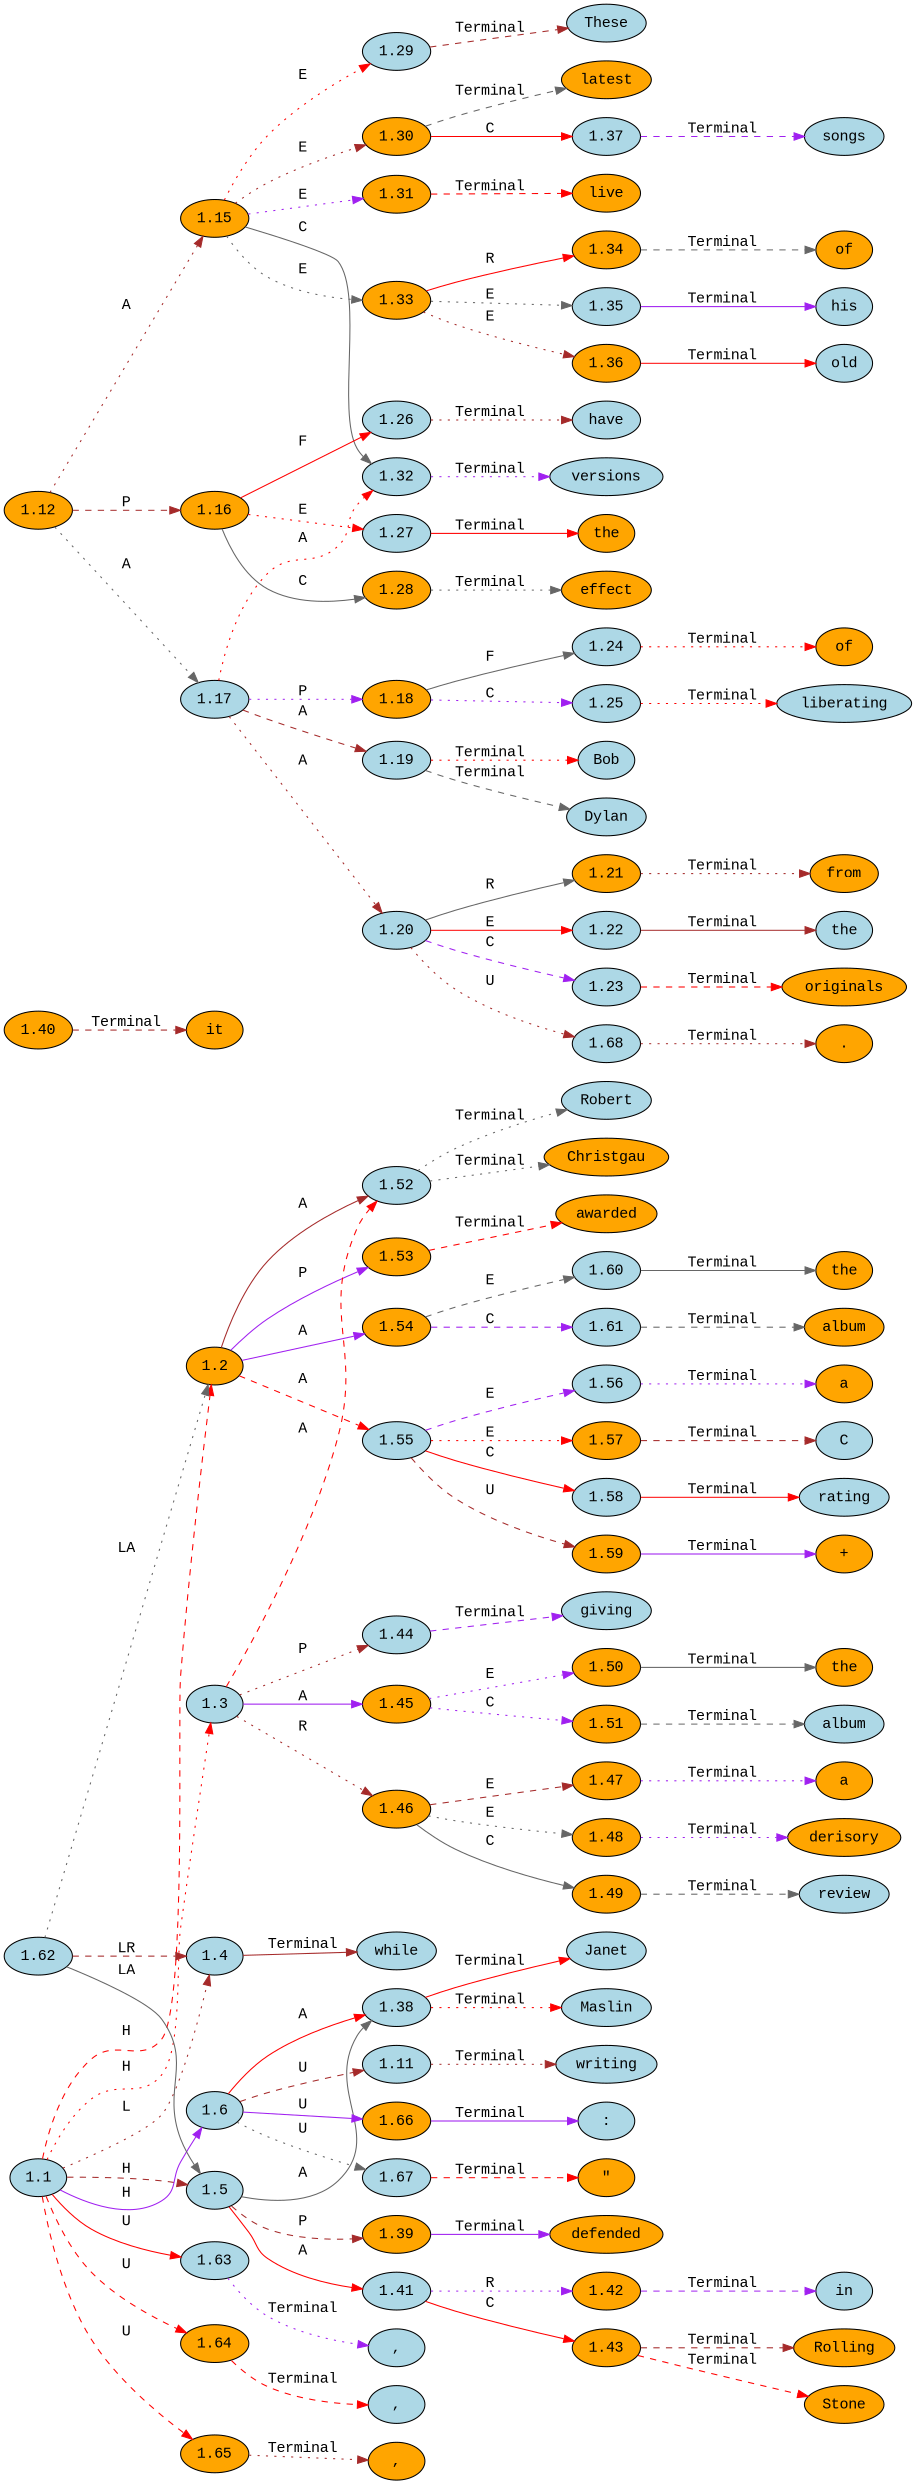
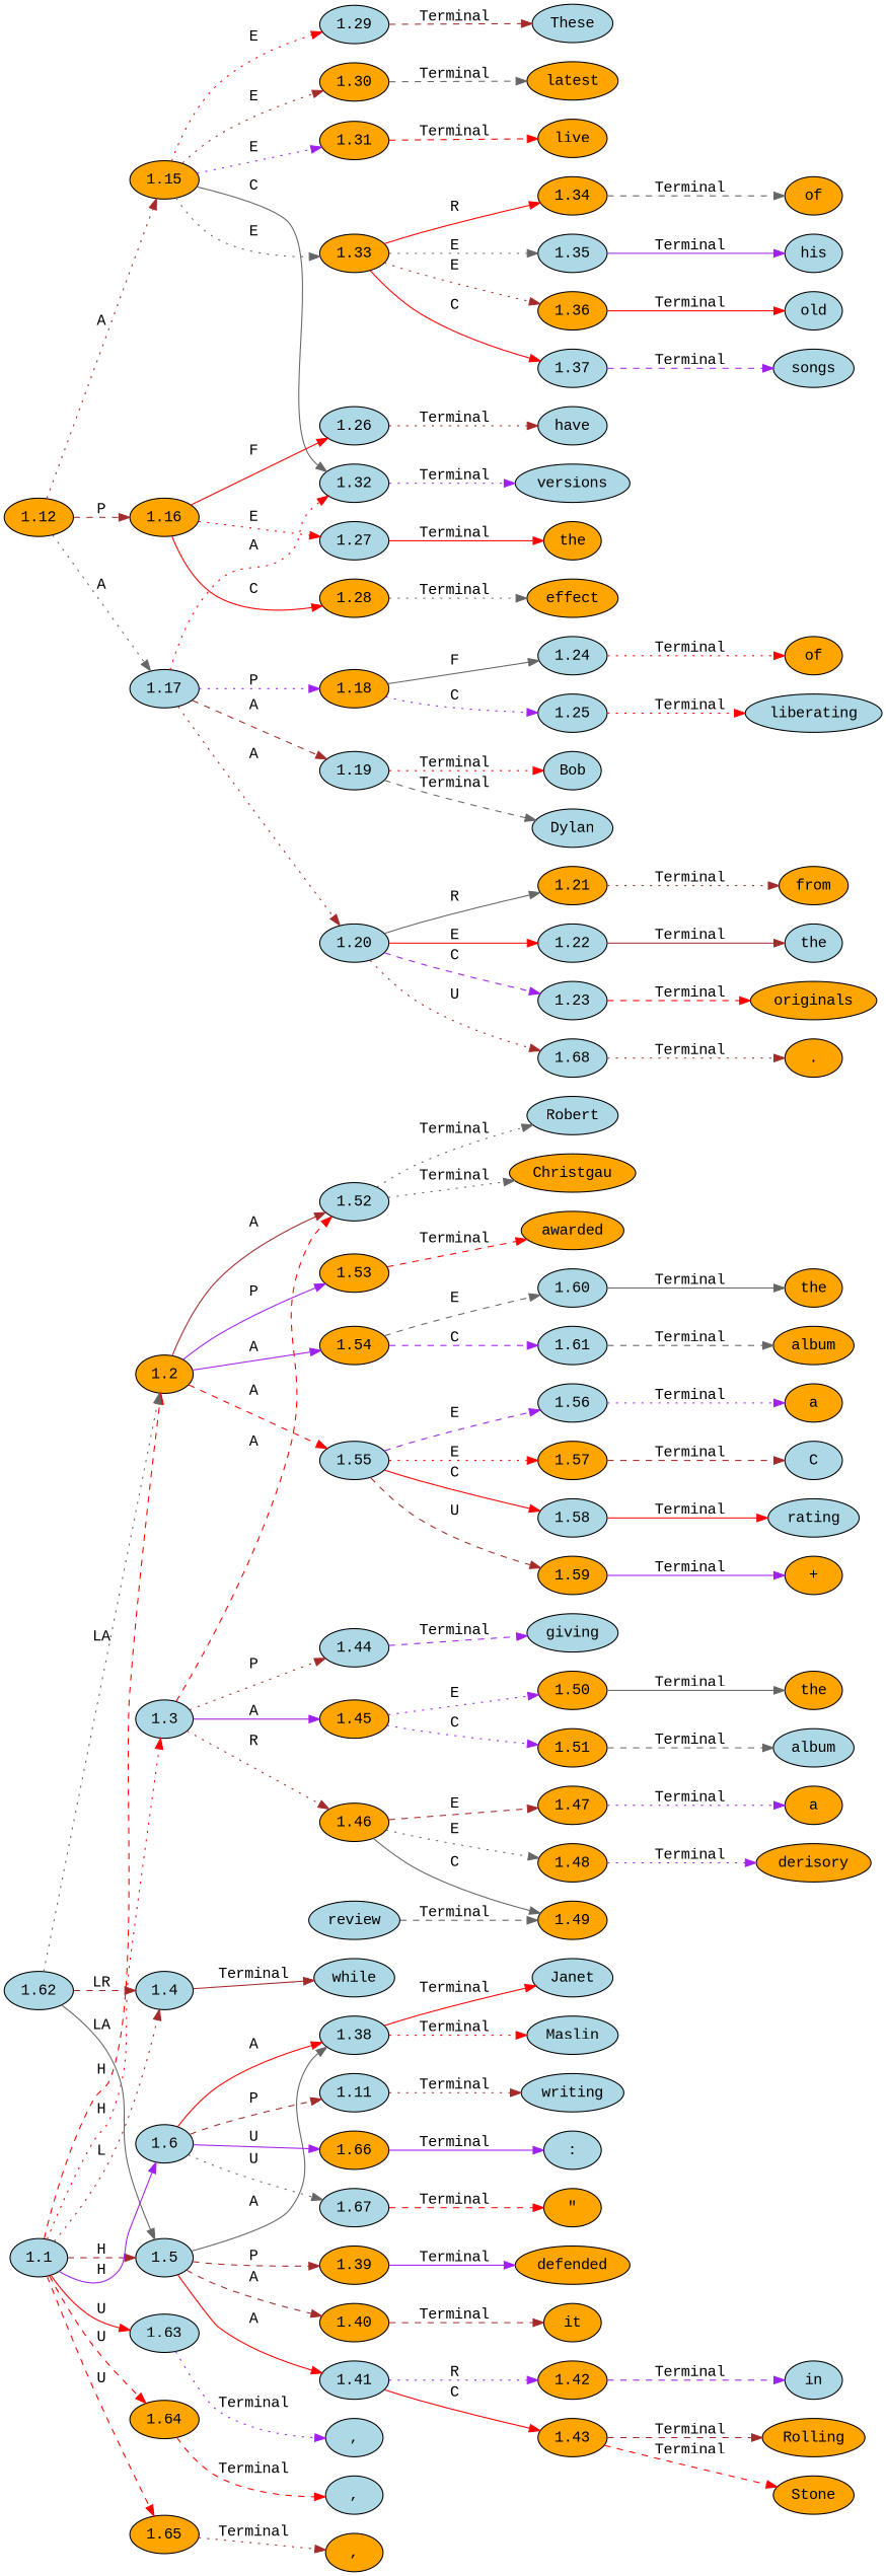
  digraph {
    fontname="Liberation Mono"
    rankdir=LR
    node [fillcolor=lightblue fontname="Liberation Mono" ordering=out style=filled]
    edge [color=red fontname="Liberation Mono" ordering=out style=dotted]
    n1 [label=Robert]
    n2 [label=","]
    n3 [label=giving]
    n4 [fillcolor=orange label=the]
    n5 [label=album]
    n6 [fillcolor=orange label=a]
    n7 [fillcolor=orange label=derisory]
    n8 [label=review]
    n9 [label=","]
    n10 [label=while]
    n11 [label=Janet]
    n12 [fillcolor=orange label=Christgau]
    n13 [label=Maslin]
    n14 [fillcolor=orange label=defended]
    n15 [fillcolor=orange label=it]
    n16 [label=in]
    n17 [fillcolor=orange label=Rolling]
    n18 [fillcolor=orange label=Stone]
    n19 [fillcolor=orange label=","]
    n20 [label=writing]
    n21 [label=":"]
    n22 [fillcolor=orange label="\""]
    n23 [fillcolor=orange label=awarded]
    n24 [label=These]
    n25 [fillcolor=orange label=latest]
    n26 [fillcolor=orange label=live]
    n27 [label=versions]
    n28 [fillcolor=orange label=of]
    n29 [label=his]
    n30 [label=old]
    n31 [label=songs]
    n32 [label=have]
    n33 [fillcolor=orange label=the]
    n34 [fillcolor=orange label=the]
    n35 [fillcolor=orange label=effect]
    n36 [fillcolor=orange label=of]
    n37 [label=liberating]
    n38 [label=Bob]
    n39 [label=Dylan]
    n40 [fillcolor=orange label=from]
    n41 [label=the]
    n42 [fillcolor=orange label=originals]
    n43 [fillcolor=orange label="."]
    n44 [fillcolor=orange label=album]
    n45 [fillcolor=orange label=a]
    n46 [label=C]
    n47 [fillcolor=orange label="+"]
    n48 [label=rating]
    n49 [label=1.1]
    n50 [fillcolor=orange label=1.2]
    n51 [label=1.3]
    n52 [label=1.4]
    n53 [label=1.5]
    n54 [label=1.6]
    n55 [label=1.63]
    n56 [fillcolor=orange label=1.64]
    n57 [fillcolor=orange label=1.65]
    n58 [label=1.52]
    n59 [fillcolor=orange label=1.53]
    n60 [fillcolor=orange label=1.54]
    n61 [label=1.55]
    n62 [label=1.44]
    n63 [fillcolor=orange label=1.45]
    n64 [fillcolor=orange label=1.46]
    n65 [label=1.38]
    n66 [fillcolor=orange label=1.39]
    n67 [fillcolor=orange label=1.40]
    n68 [label=1.41]
    n69 [label=1.11]
    n70 [fillcolor=orange label=1.66]
    n71 [label=1.67]
    n72 [label=1.60]
    n73 [label=1.61]
    n74 [label=1.56]
    n75 [fillcolor=orange label=1.57]
    n76 [label=1.58]
    n77 [fillcolor=orange label=1.59]
    n78 [fillcolor=orange label=1.50]
    n79 [fillcolor=orange label=1.51]
    n80 [fillcolor=orange label=1.47]
    n81 [fillcolor=orange label=1.48]
    n82 [fillcolor=orange label=1.49]
    n83 [fillcolor=orange label=1.42]
    n84 [fillcolor=orange label=1.43]
    n85 [fillcolor=orange label=1.12]
    n86 [fillcolor=orange label=1.15]
    n87 [fillcolor=orange label=1.16]
    n88 [label=1.17]
    n89 [label=1.29]
    n90 [fillcolor=orange label=1.30]
    n91 [fillcolor=orange label=1.31]
    n92 [label=1.32]
    n93 [fillcolor=orange label=1.33]
    n94 [label=1.26]
    n95 [label=1.27]
    n96 [fillcolor=orange label=1.28]
    n97 [fillcolor=orange label=1.18]
    n98 [label=1.19]
    n99 [label=1.20]
    n100 [fillcolor=orange label=1.34]
    n101 [label=1.35]
    n102 [fillcolor=orange label=1.36]
    n103 [label=1.37]
    n104 [label=1.24]
    n105 [label=1.25]
    n106 [fillcolor=orange label=1.21]
    n107 [label=1.22]
    n108 [label=1.23]
    n109 [label=1.68]
    n110 [label=1.62]
    n49 -> n50 [label=H style=dashed]
    n49 -> n51 [label=H]
    n49 -> n52 [color=brown label=L]
    n49 -> n53 [color=brown label=H style=dashed]
    n49 -> n54 [color=purple label=H style=solid]
    n49 -> n55 [label=U style=solid]
    n49 -> n56 [label=U style=dashed]
    n49 -> n57 [label=U style=dashed]
    n50 -> n58 [color=brown label=A style=solid]
    n50 -> n59 [color=purple label=P style=solid]
    n50 -> n60 [color=purple label=A style=solid]
    n50 -> n61 [label=A style=dashed]
    n51 -> n58 [label=A style=dashed]
    n51 -> n62 [color=brown label=P]
    n51 -> n63 [color=purple label=A style=solid]
    n51 -> n64 [color=brown label=R]
    n52 -> n10 [color=brown label=Terminal style=solid]
    n53 -> n65 [color=gray40 label=A style=solid]
    n53 -> n66 [color=brown label=P style=dashed]
+   n53 -> n67 [color=brown label=A style=dashed]
    n53 -> n68 [label=A style=solid]
    n54 -> n65 [label=A style=solid]
-   n54 -> n69 [color=brown label=U style=dashed]
+   n54 -> n69 [color=brown label=P style=dashed]
    n54 -> n70 [color=purple label=U style=solid]
    n54 -> n71 [color=gray40 label=U]
    n55 -> n2 [color=purple label=Terminal]
    n56 -> n9 [label=Terminal style=dashed]
    n57 -> n19 [color=brown label=Terminal]
    n58 -> n1 [color=gray40 label=Terminal]
    n58 -> n12 [color=gray40 label=Terminal]
    n59 -> n23 [label=Terminal style=dashed]
    n60 -> n72 [color=gray40 label=E style=dashed]
    n60 -> n73 [color=purple label=C style=dashed]
    n61 -> n74 [color=purple label=E style=dashed]
    n61 -> n75 [label=E]
    n61 -> n76 [label=C style=solid]
    n61 -> n77 [color=brown label=U style=dashed]
    n62 -> n3 [color=purple label=Terminal style=dashed]
    n63 -> n78 [color=purple label=E]
    n63 -> n79 [color=purple label=C]
    n64 -> n80 [color=brown label=E style=dashed]
    n64 -> n81 [color=gray40 label=E]
    n64 -> n82 [color=gray40 label=C style=solid]
    n65 -> n11 [label=Terminal style=solid]
    n65 -> n13 [label=Terminal]
    n66 -> n14 [color=purple label=Terminal style=solid]
    n67 -> n15 [color=brown label=Terminal style=dashed]
    n68 -> n83 [color=purple label=R]
    n68 -> n84 [label=C style=solid]
    n69 -> n20 [color=brown label=Terminal]
    n70 -> n21 [color=purple label=Terminal style=solid]
    n71 -> n22 [label=Terminal style=dashed]
    n72 -> n34 [color=gray40 label=Terminal style=solid]
    n73 -> n44 [color=gray40 label=Terminal style=dashed]
    n74 -> n45 [color=purple label=Terminal]
    n75 -> n46 [color=brown label=Terminal style=dashed]
    n76 -> n48 [label=Terminal style=solid]
    n77 -> n47 [color=purple label=Terminal style=solid]
    n78 -> n4 [color=gray40 label=Terminal style=solid]
    n79 -> n5 [color=gray40 label=Terminal style=dashed]
    n80 -> n6 [color=purple label=Terminal]
    n81 -> n7 [color=purple label=Terminal]
-   n82 -> n8 [color=gray40 label=Terminal style=dashed]
+   n8 -> n82 [color=gray40 label=Terminal style=dashed]
    n83 -> n16 [color=purple label=Terminal style=dashed]
    n84 -> n17 [color=brown label=Terminal style=dashed]
    n84 -> n18 [label=Terminal style=dashed]
    n85 -> n86 [color=brown label=A]
    n85 -> n87 [color=brown label=P style=dashed]
    n85 -> n88 [color=gray40 label=A]
    n86 -> n89 [label=E]
    n86 -> n90 [color=brown label=E]
    n86 -> n91 [color=purple label=E]
    n86 -> n92 [color=gray40 label=C style=solid]
    n86 -> n93 [color=gray40 label=E]
    n87 -> n94 [label=F style=solid]
    n87 -> n95 [label=E]
-   n87 -> n96 [color=gray40 label=C style=solid]
+   n87 -> n96 [label=C style=solid]
    n88 -> n92 [label=A]
    n88 -> n97 [color=purple label=P]
    n88 -> n98 [color=brown label=A style=dashed]
    n88 -> n99 [color=brown label=A]
    n89 -> n24 [color=brown label=Terminal style=dashed]
    n90 -> n25 [color=gray40 label=Terminal style=dashed]
    n91 -> n26 [label=Terminal style=dashed]
    n92 -> n27 [color=purple label=Terminal]
    n93 -> n100 [label=R style=solid]
    n93 -> n101 [color=gray40 label=E]
    n93 -> n102 [color=brown label=E]
-   n90 -> n103 [label=C style=solid]
+   n93 -> n103 [label=C style=solid]
    n94 -> n32 [color=brown label=Terminal]
    n95 -> n33 [label=Terminal style=solid]
    n96 -> n35 [color=gray40 label=Terminal]
    n97 -> n104 [color=gray40 label=F style=solid]
    n97 -> n105 [color=purple label=C]
    n98 -> n38 [label=Terminal]
    n98 -> n39 [color=gray40 label=Terminal style=dashed]
    n99 -> n106 [color=gray40 label=R style=solid]
    n99 -> n107 [label=E style=solid]
    n99 -> n108 [color=purple label=C style=dashed]
    n99 -> n109 [color=brown label=U]
    n100 -> n28 [color=gray40 label=Terminal style=dashed]
    n101 -> n29 [color=purple label=Terminal style=solid]
    n102 -> n30 [label=Terminal style=solid]
    n103 -> n31 [color=purple label=Terminal style=dashed]
    n104 -> n36 [label=Terminal]
    n105 -> n37 [label=Terminal]
    n106 -> n40 [color=brown label=Terminal]
    n107 -> n41 [color=brown label=Terminal style=solid]
    n108 -> n42 [label=Terminal style=dashed]
    n109 -> n43 [color=brown label=Terminal]
    n110 -> n50 [color=gray40 label=LA]
    n110 -> n52 [color=brown label=LR style=dashed]
    n110 -> n53 [color=gray40 label=LA style=solid]
  }
